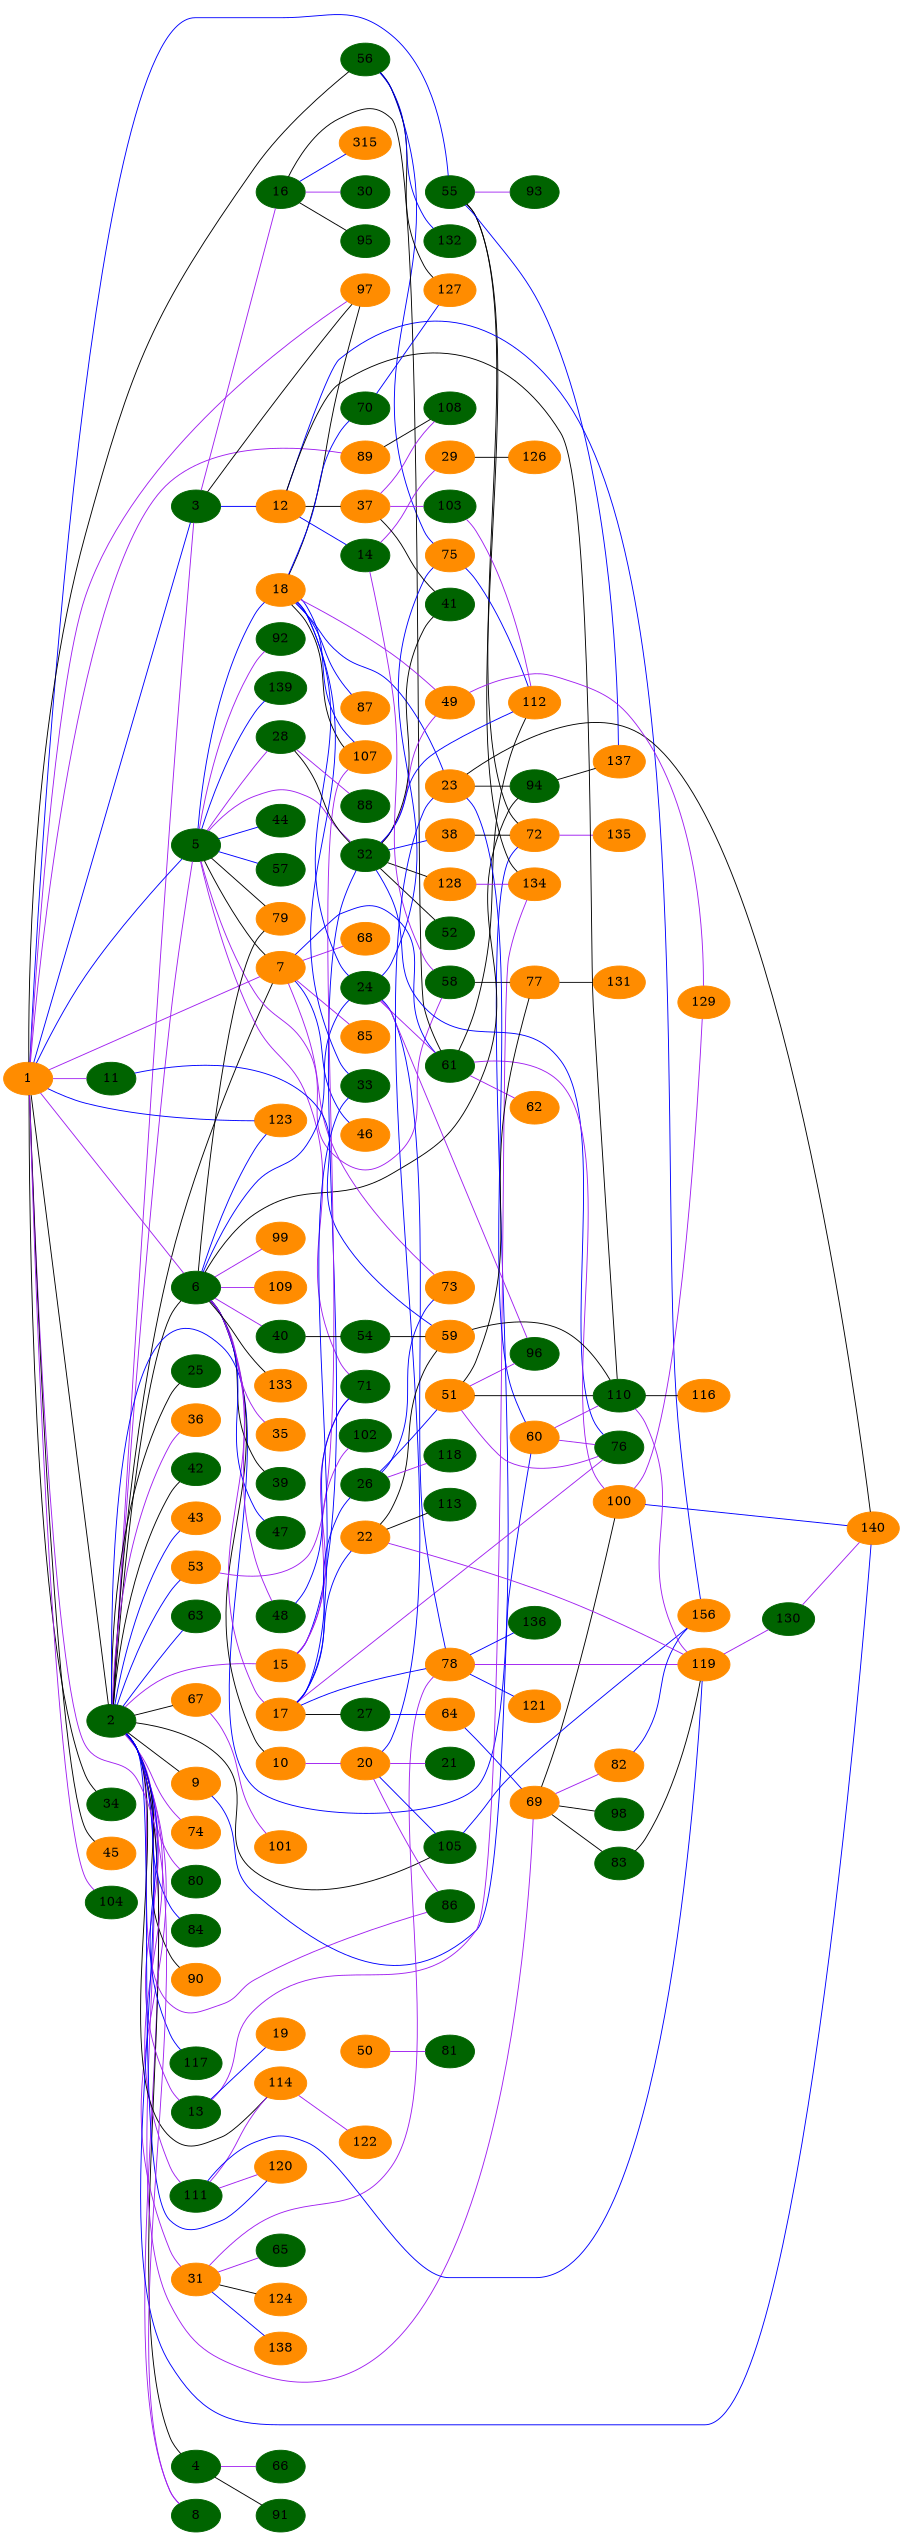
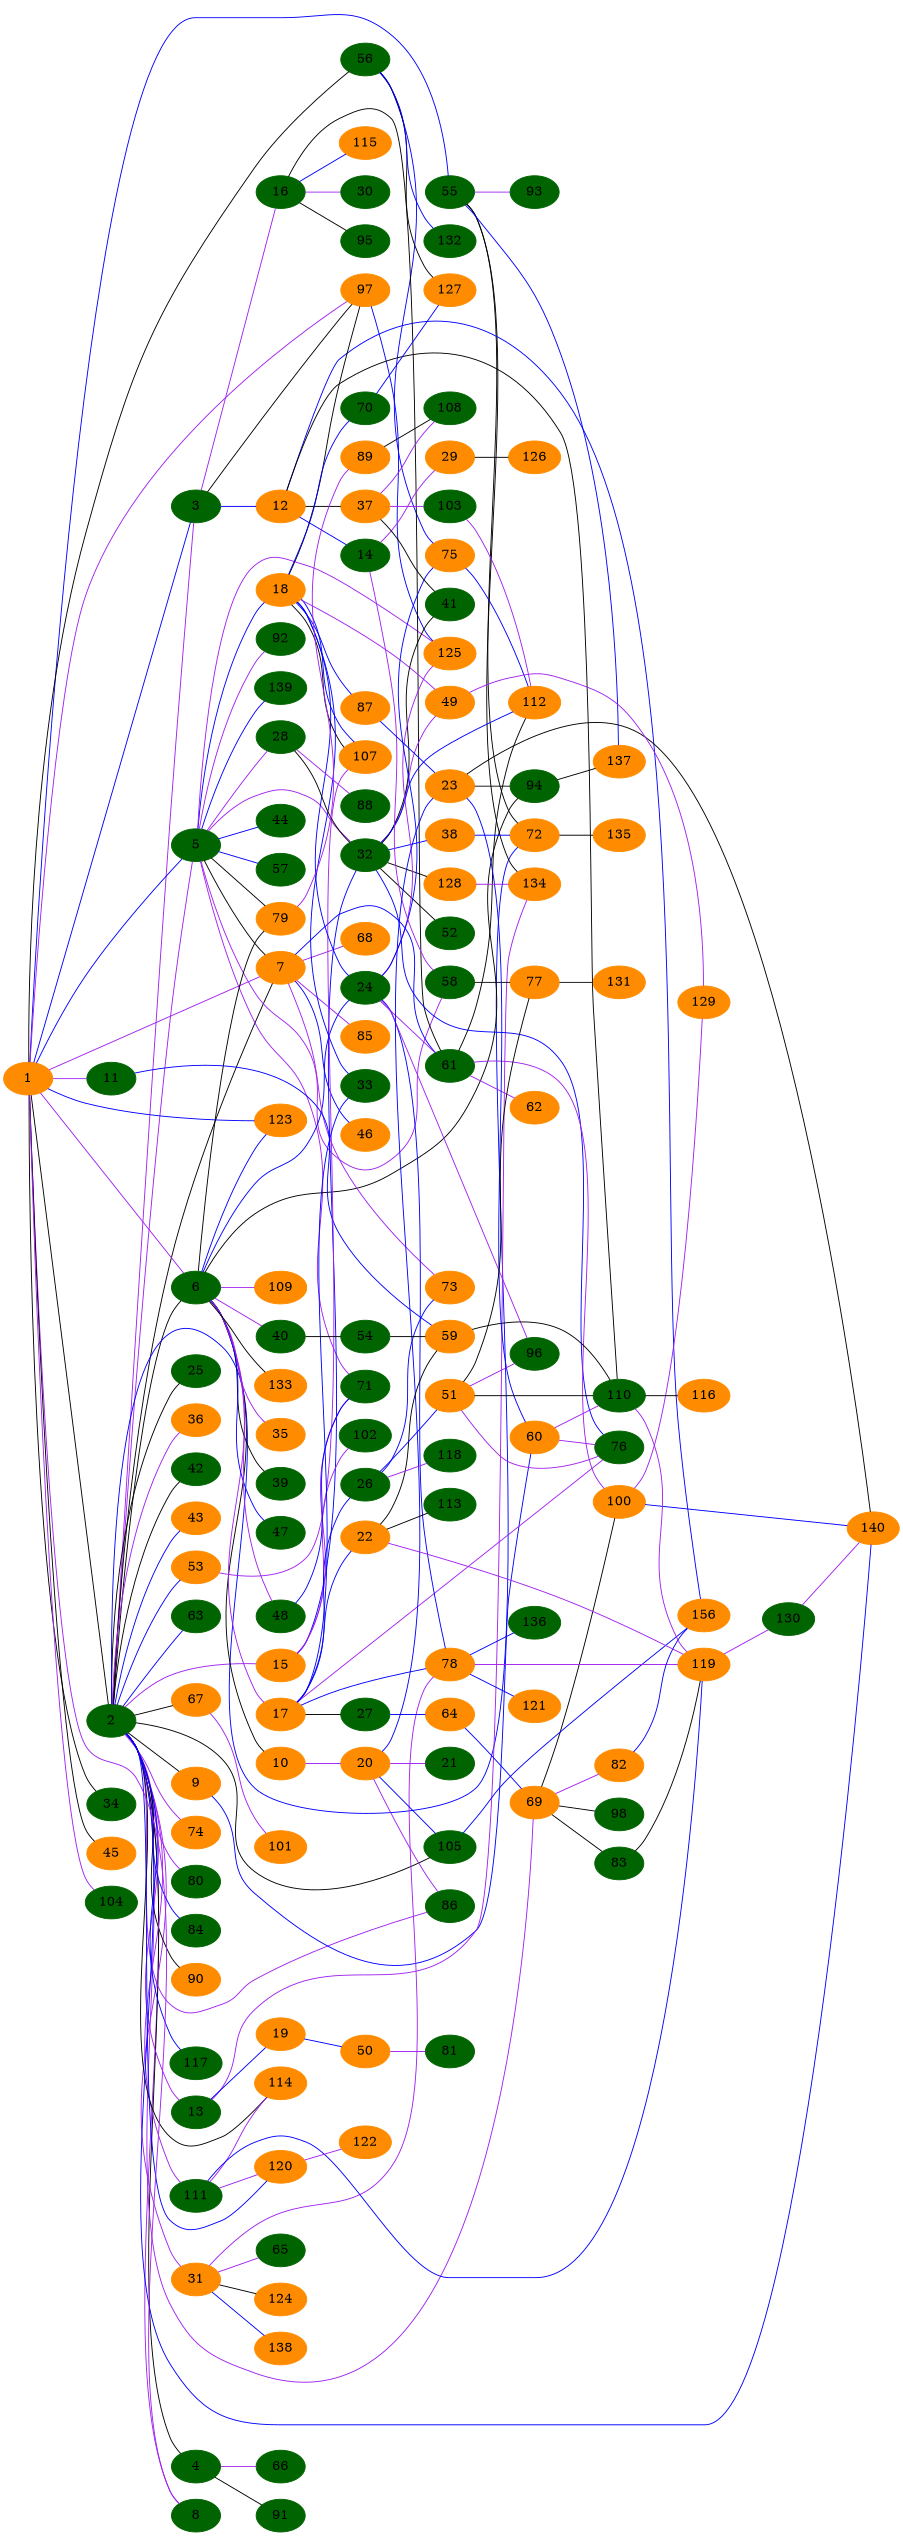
  graph {
    fontname="DejaVu Serif"
    rankdir=LR
    node [color=darkorange fontname="DejaVu Serif" style=filled]
    edge [color=purple fontname="DejaVu Serif"]
    2 [color=darkgreen]
    1
    3 [color=darkgreen]
    5 [color=darkgreen]
    6 [color=darkgreen]
    7
    8 [color=darkgreen]
    11 [color=darkgreen]
    34 [color=darkgreen]
    45
    55 [color=darkgreen]
    56 [color=darkgreen]
    89
    97
    104 [color=darkgreen]
    123
    4 [color=darkgreen]
    9
    13 [color=darkgreen]
    15
    25 [color=darkgreen]
    31
    36
    42 [color=darkgreen]
    43
    53
    63 [color=darkgreen]
    67
    69
    72
    74
    80 [color=darkgreen]
    84 [color=darkgreen]
    86 [color=darkgreen]
    90
    105 [color=darkgreen]
    111 [color=darkgreen]
    114
    117 [color=darkgreen]
    120
    140
    12
    16 [color=darkgreen]
    18
    28 [color=darkgreen]
    32 [color=darkgreen]
    44 [color=darkgreen]
    57 [color=darkgreen]
    58 [color=darkgreen]
    71 [color=darkgreen]
    79
    92 [color=darkgreen]
+   125
    139 [color=darkgreen]
    10
    17
    24 [color=darkgreen]
    35
    39 [color=darkgreen]
    40 [color=darkgreen]
    47 [color=darkgreen]
    48 [color=darkgreen]
    94 [color=darkgreen]
-   99
    109
    133
    46
    61 [color=darkgreen]
    68
    73
    85
    59
    134
    93 [color=darkgreen]
    137
    75
    127
    132 [color=darkgreen]
    108 [color=darkgreen]
    66 [color=darkgreen]
    91 [color=darkgreen]
    60
    19
    102 [color=darkgreen]
    78
    65 [color=darkgreen]
    124
    138
    107
    101
    100
    82
    83 [color=darkgreen]
    98 [color=darkgreen]
    135
    n96 [label=156]
    119
    122
    14 [color=darkgreen]
    37
    110 [color=darkgreen]
    30 [color=darkgreen]
    95 [color=darkgreen]
-   115 [label=315]
+   115
    33 [color=darkgreen]
    23
    49
    70 [color=darkgreen]
    87
    88 [color=darkgreen]
    76 [color=darkgreen]
    38
    41 [color=darkgreen]
    52 [color=darkgreen]
    112
    128
    77
    20
    22
    26 [color=darkgreen]
    27 [color=darkgreen]
    96 [color=darkgreen]
    54 [color=darkgreen]
    62
    21 [color=darkgreen]
    29
    103 [color=darkgreen]
    116
    50
    126
    113 [color=darkgreen]
    51
    118 [color=darkgreen]
    64
    121
    136 [color=darkgreen]
    129
    81 [color=darkgreen]
    130 [color=darkgreen]
    131
    2 -- 3
    2 -- 5
    2 -- 6 [color=black]
    2 -- 7 [color=black]
    2 -- 8
    2 -- 4 [color=black]
    2 -- 9 [color=black]
    2 -- 13
    2 -- 15
    2 -- 25 [color=black]
    2 -- 31
    2 -- 36
    2 -- 42 [color=black]
    2 -- 43 [color=blue]
    2 -- 53 [color=blue]
    2 -- 63 [color=blue]
    2 -- 67 [color=black]
    2 -- 69
    2 -- 72 [color=blue]
    2 -- 74
    2 -- 80
    2 -- 84 [color=blue]
    2 -- 86
    2 -- 90 [color=black]
    2 -- 105 [color=black]
    2 -- 111
    2 -- 114 [color=black]
    2 -- 117 [color=blue]
    2 -- 120 [color=blue]
    2 -- 140 [color=blue]
    1 -- 2 [color=black]
    1 -- 3 [color=blue]
    1 -- 5 [color=blue]
    1 -- 6
    1 -- 7
    1 -- 8
    1 -- 11
    1 -- 34 [color=black]
    1 -- 45 [color=black]
    1 -- 55 [color=blue]
    1 -- 56 [color=black]
-   1 -- 89
+   79 -- 89
    1 -- 97
    1 -- 104
    1 -- 123 [color=blue]
    3 -- 97 [color=black]
    3 -- 12 [color=blue]
    3 -- 16
    5 -- 7 [color=black]
    5 -- 18 [color=blue]
    5 -- 28
    5 -- 32
    5 -- 44 [color=blue]
    5 -- 57 [color=blue]
    5 -- 58
    5 -- 71
    5 -- 79 [color=black]
    5 -- 92
+   5 -- 125
    5 -- 139 [color=blue]
    6 -- 123 [color=blue]
    6 -- 79 [color=black]
    6 -- 10 [color=black]
    6 -- 17
    6 -- 24 [color=blue]
    6 -- 35
    6 -- 39 [color=black]
    6 -- 40
    6 -- 47 [color=blue]
    6 -- 48
    6 -- 94 [color=black]
-   6 -- 99
    6 -- 109
    6 -- 133 [color=black]
    7 -- 46 [color=blue]
    7 -- 61 [color=blue]
    7 -- 68
    7 -- 73
    7 -- 85
    11 -- 59 [color=blue]
    55 -- 72 [color=black]
    55 -- 134 [color=black]
    55 -- 93
    55 -- 137 [color=blue]
    56 -- 75 [color=blue]
    56 -- 127 [color=black]
    56 -- 132 [color=blue]
    89 -- 108 [color=black]
+   97 -- 125 [color=blue]
    4 -- 66
    4 -- 91 [color=black]
    9 -- 60 [color=blue]
    13 -- 134
    13 -- 19 [color=blue]
    15 -- 32 [color=blue]
    15 -- 71
    15 -- 102
    31 -- 78
    31 -- 65
    31 -- 124 [color=black]
    31 -- 138 [color=blue]
    53 -- 107
    67 -- 101
    69 -- 100 [color=black]
    69 -- 82
    69 -- 83 [color=black]
    69 -- 98 [color=black]
-   72 -- 135
+   72 -- 135 [color=black]
    105 -- n96 [color=blue]
    111 -- 114
    111 -- 120
    111 -- 119 [color=blue]
-   114 -- 122
+   120 -- 122
    12 -- n96 [color=blue]
    12 -- 14 [color=blue]
    12 -- 37 [color=black]
    12 -- 110 [color=black]
    16 -- 61 [color=black]
    16 -- 30
    16 -- 95 [color=black]
    16 -- 115 [color=blue]
    18 -- 97 [color=black]
    18 -- 24 [color=blue]
    18 -- 107 [color=black]
    18 -- 107 [color=blue]
    18 -- 33 [color=blue]
-   18 -- 23 [color=blue]
+   87 -- 23 [color=blue]
    18 -- 49
    18 -- 70 [color=blue]
    18 -- 87 [color=blue]
    28 -- 32 [color=black]
    28 -- 88
    32 -- 49
    32 -- 76 [color=blue]
    32 -- 38 [color=blue]
    32 -- 41 [color=black]
    32 -- 52 [color=black]
    32 -- 112 [color=blue]
    32 -- 128 [color=black]
    58 -- 77 [color=black]
    10 -- 20
    17 -- 78 [color=blue]
    17 -- 33 [color=blue]
    17 -- 76
    17 -- 22 [color=blue]
    17 -- 26 [color=blue]
    17 -- 27 [color=black]
+   24 -- 125
    24 -- 61
    24 -- 75 [color=blue]
    24 -- 78 [color=blue]
    24 -- 96
    40 -- 54 [color=black]
    48 -- 71 [color=blue]
    94 -- 137 [color=black]
    61 -- 100
    61 -- 112 [color=black]
    61 -- 62
    59 -- 110 [color=black]
    75 -- 112 [color=blue]
    60 -- 110
    60 -- 76
+   19 -- 50 [color=blue]
    78 -- 119
    78 -- 121 [color=blue]
    78 -- 136 [color=blue]
    100 -- 140 [color=blue]
    100 -- 129
    82 -- n96 [color=blue]
    83 -- 119 [color=black]
    119 -- 130
    14 -- 58
    14 -- 29
    37 -- 108
    37 -- 41 [color=black]
    37 -- 103
    110 -- 119
    110 -- 116 [color=black]
    23 -- 140 [color=black]
    23 -- 94 [color=black]
    23 -- 60 [color=blue]
    49 -- 129
    70 -- 127 [color=blue]
-   38 -- 72 [color=black]
+   38 -- 72 [color=blue]
    128 -- 134
    77 -- 131 [color=black]
    20 -- 86
    20 -- 105 [color=blue]
    20 -- 23 [color=blue]
    20 -- 21
    22 -- 59 [color=black]
    22 -- 119
    22 -- 113 [color=black]
    26 -- 73 [color=blue]
    26 -- 51 [color=blue]
    26 -- 118
    27 -- 64 [color=blue]
    54 -- 59 [color=black]
    29 -- 126 [color=black]
    103 -- 112
    50 -- 81
    51 -- 110 [color=black]
    51 -- 76
    51 -- 77 [color=black]
    51 -- 96
    64 -- 69 [color=blue]
    130 -- 140
  }
